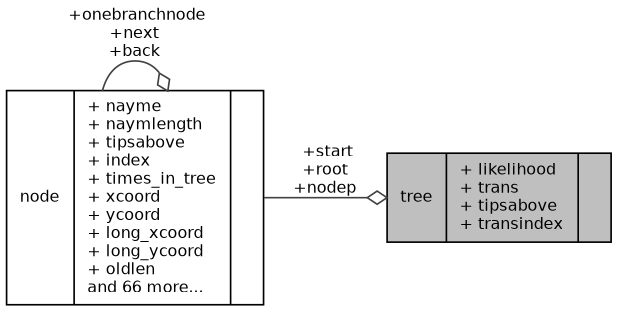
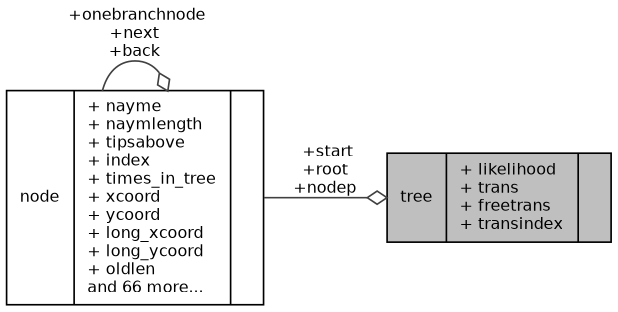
  digraph {
    rankdir=LR
    node [color=black fontname=Helvetica fontsize=10 shape=record style=filled]
    edge [arrowhead=odiamond color=grey25 fontname=Helvetica fontsize=10 labelfontname=Helvetica labelfontsize=10 style=solid]
-   n1 [fillcolor=grey75 fontcolor=black height=0.2 label="{tree\n|+ likelihood\l+ trans\l+ tipsabove\l+ transindex\l|}" width=0.4]
+   n1 [fillcolor=grey75 fontcolor=black height=0.2 label="{tree\n|+ likelihood\l+ trans\l+ freetrans\l+ transindex\l|}" width=0.4]
    n2 [fillcolor=white height=0.2 label="{node\n|+ nayme\l+ naymlength\l+ tipsabove\l+ index\l+ times_in_tree\l+ xcoord\l+ ycoord\l+ long_xcoord\l+ long_ycoord\l+ oldlen\land 66 more...\l|}" width=0.4]
    n2 -> n1 [label=" +start\n+root\n+nodep"]
    n2 -> n2 [label=" +onebranchnode\n+next\n+back"]
  }
